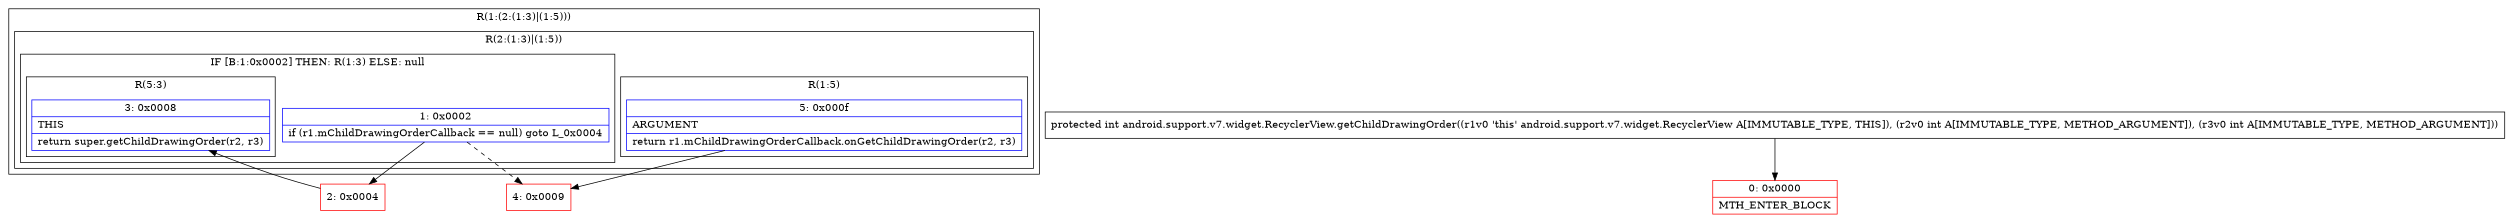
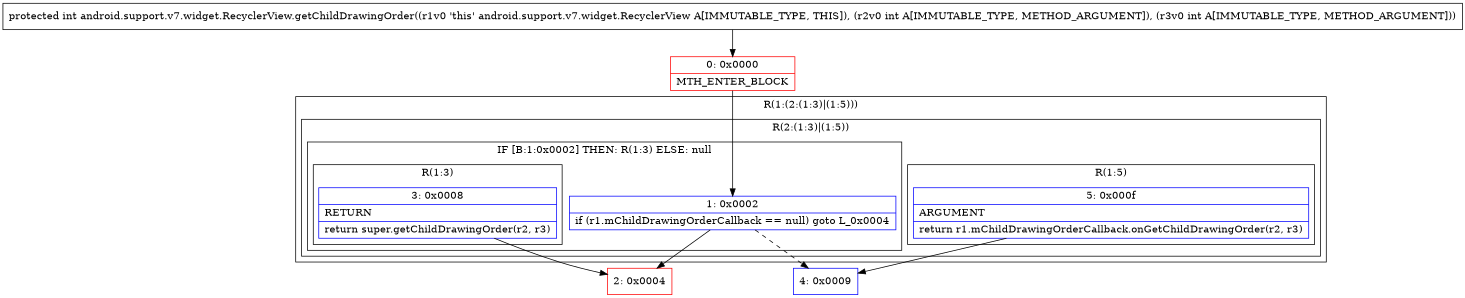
  digraph {
    node [color=blue shape=record]
-   n1 [label="{3\:\ 0x0008|THIS\l|return super.getChildDrawingOrder(r2, r3)\l}"]
+   n1 [label="{3\:\ 0x0008|RETURN\l|return super.getChildDrawingOrder(r2, r3)\l}"]
    n2 [label="{1\:\ 0x0002|if (r1.mChildDrawingOrderCallback == null) goto L_0x0004\l}"]
    n3 [label="{5\:\ 0x000f|ARGUMENT\l|return r1.mChildDrawingOrderCallback.onGetChildDrawingOrder(r2, r3)\l}"]
    n4 [color=red label="{2\:\ 0x0004}"]
-   n5 [color=red label="{4\:\ 0x0009}"]
+   n5 [label="{4\:\ 0x0009}"]
    n6 [color=red label="{0\:\ 0x0000|MTH_ENTER_BLOCK\l}"]
    n7 [label="{protected int android.support.v7.widget.RecyclerView.getChildDrawingOrder((r1v0 'this' android.support.v7.widget.RecyclerView A[IMMUTABLE_TYPE, THIS]), (r2v0 int A[IMMUTABLE_TYPE, METHOD_ARGUMENT]), (r3v0 int A[IMMUTABLE_TYPE, METHOD_ARGUMENT])) }" color=""]
    subgraph cluster_1 {
      label="R(1:(2:(1:3)|(1:5)))"
      subgraph cluster_2 {
        label="R(2:(1:3)|(1:5))"
        subgraph cluster_3 {
          label="IF [B:1:0x0002] THEN: R(1:3) ELSE: null"
          n2
          subgraph cluster_4 {
-           label="R(5:3)"
+           label="R(1:3)"
            n1
          }
        }
        subgraph cluster_5 {
          label="R(1:5)"
          n3
        }
      }
    }
    n2 -> n4
    n2 -> n5 [style=dashed]
    n3 -> n5
-   n4 -> n1
+   n1 -> n4
+   n6 -> n2
    n7 -> n6
  }
